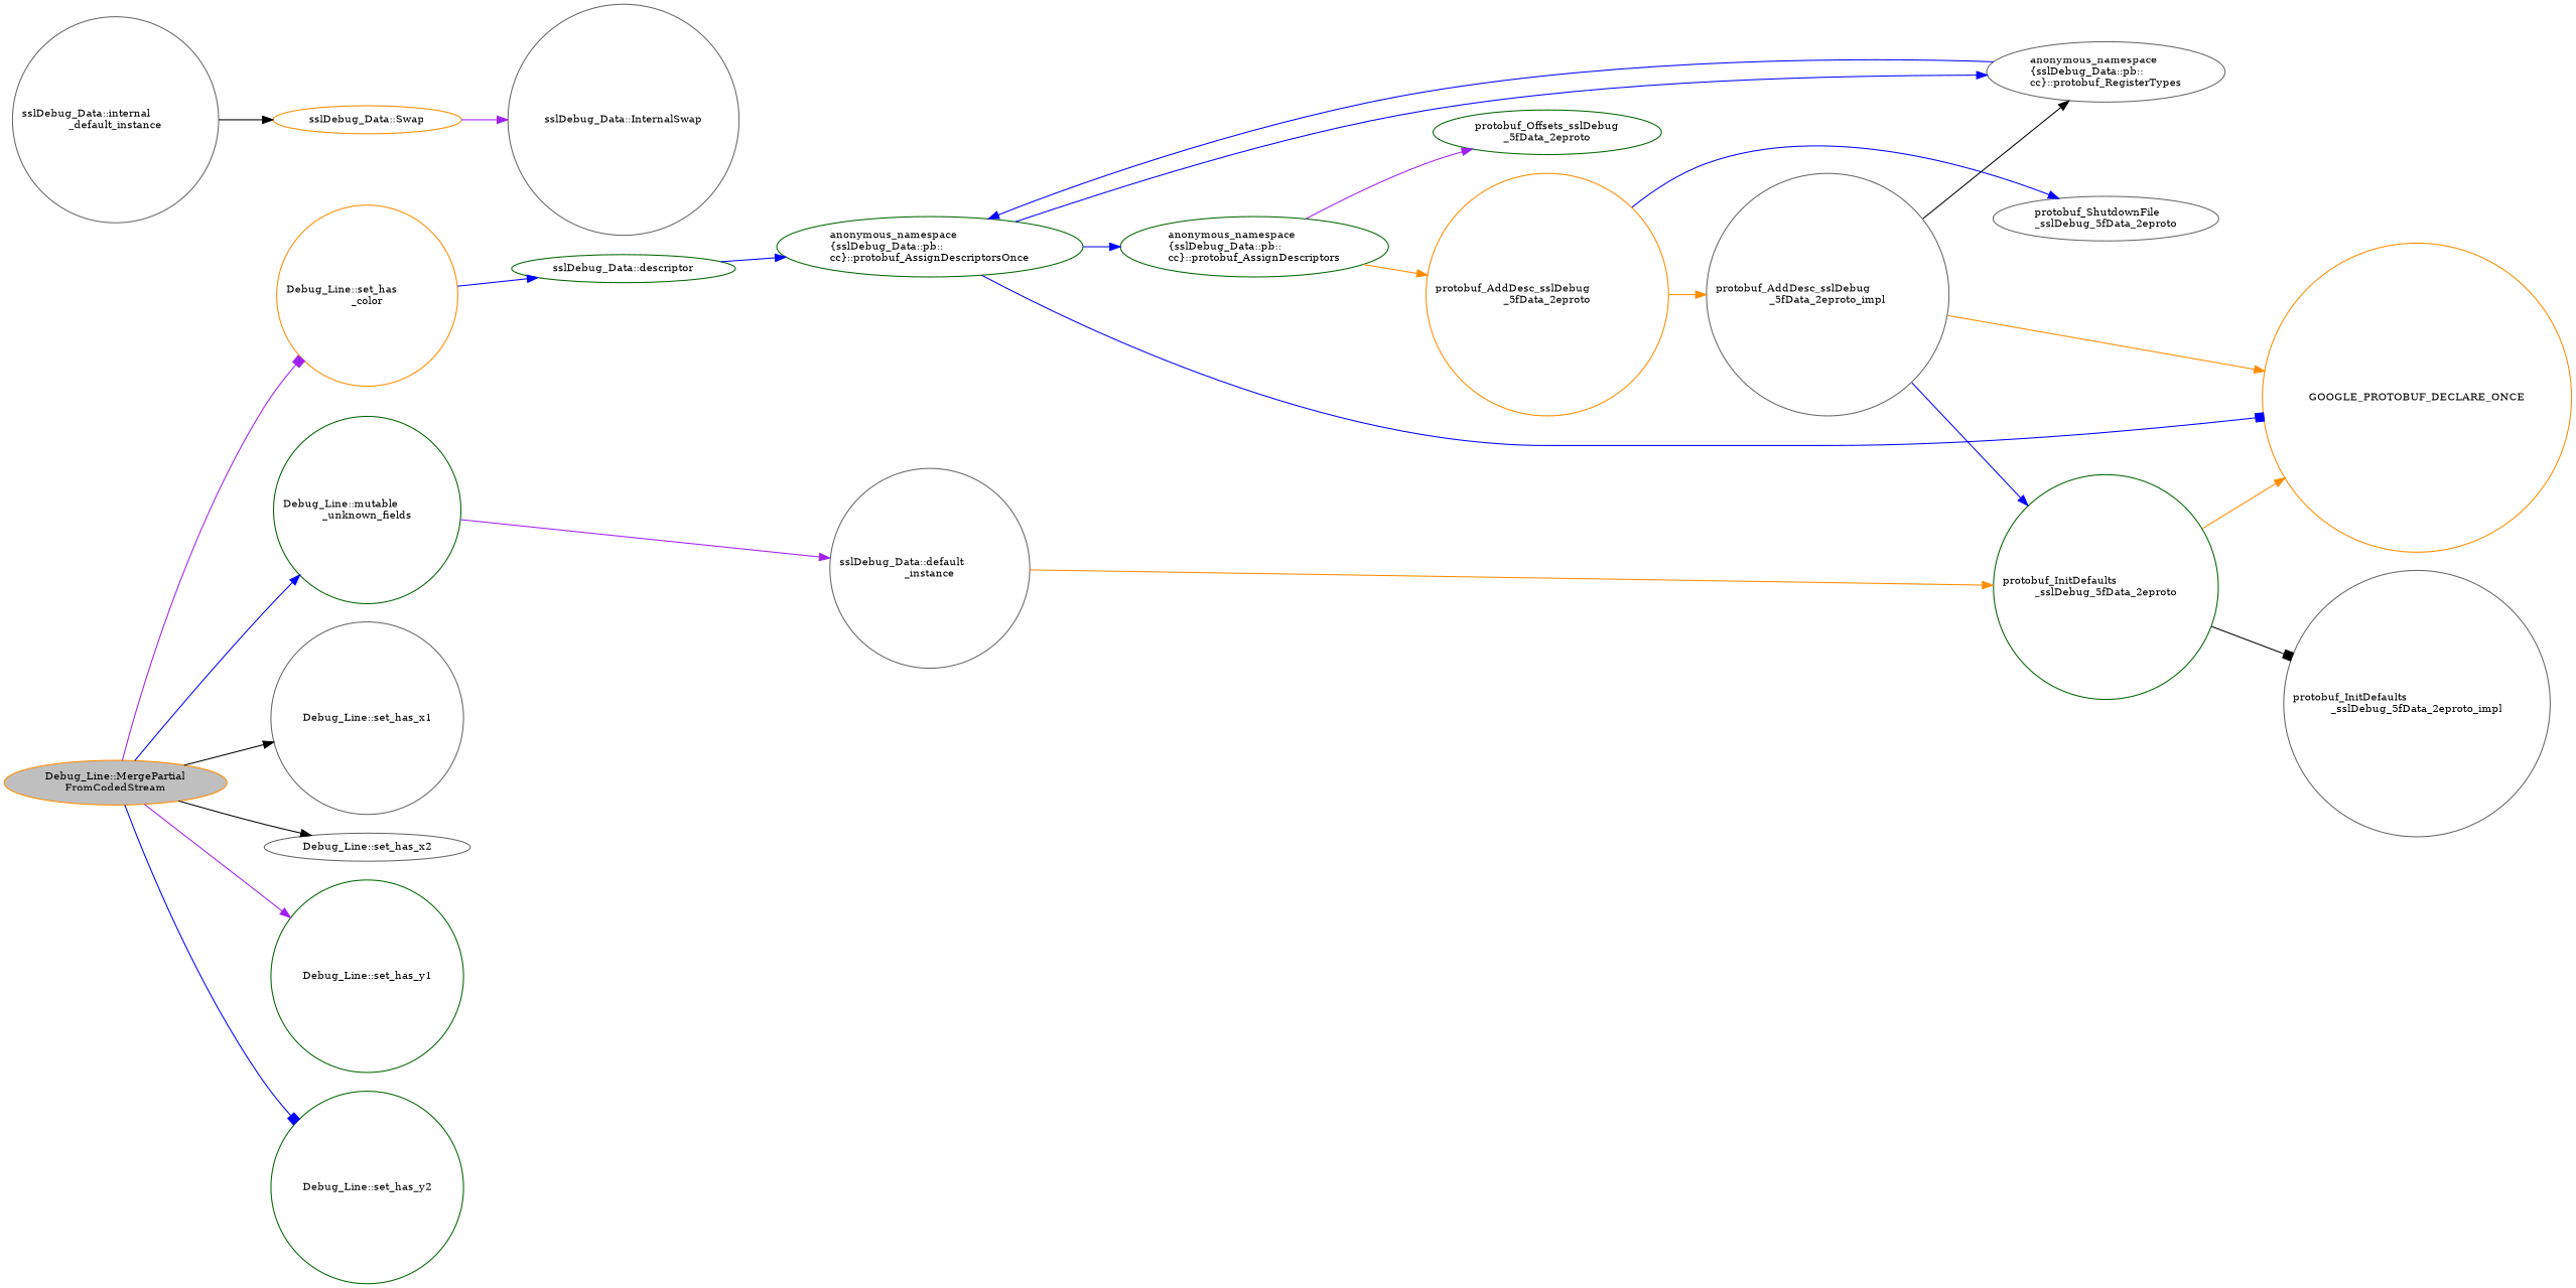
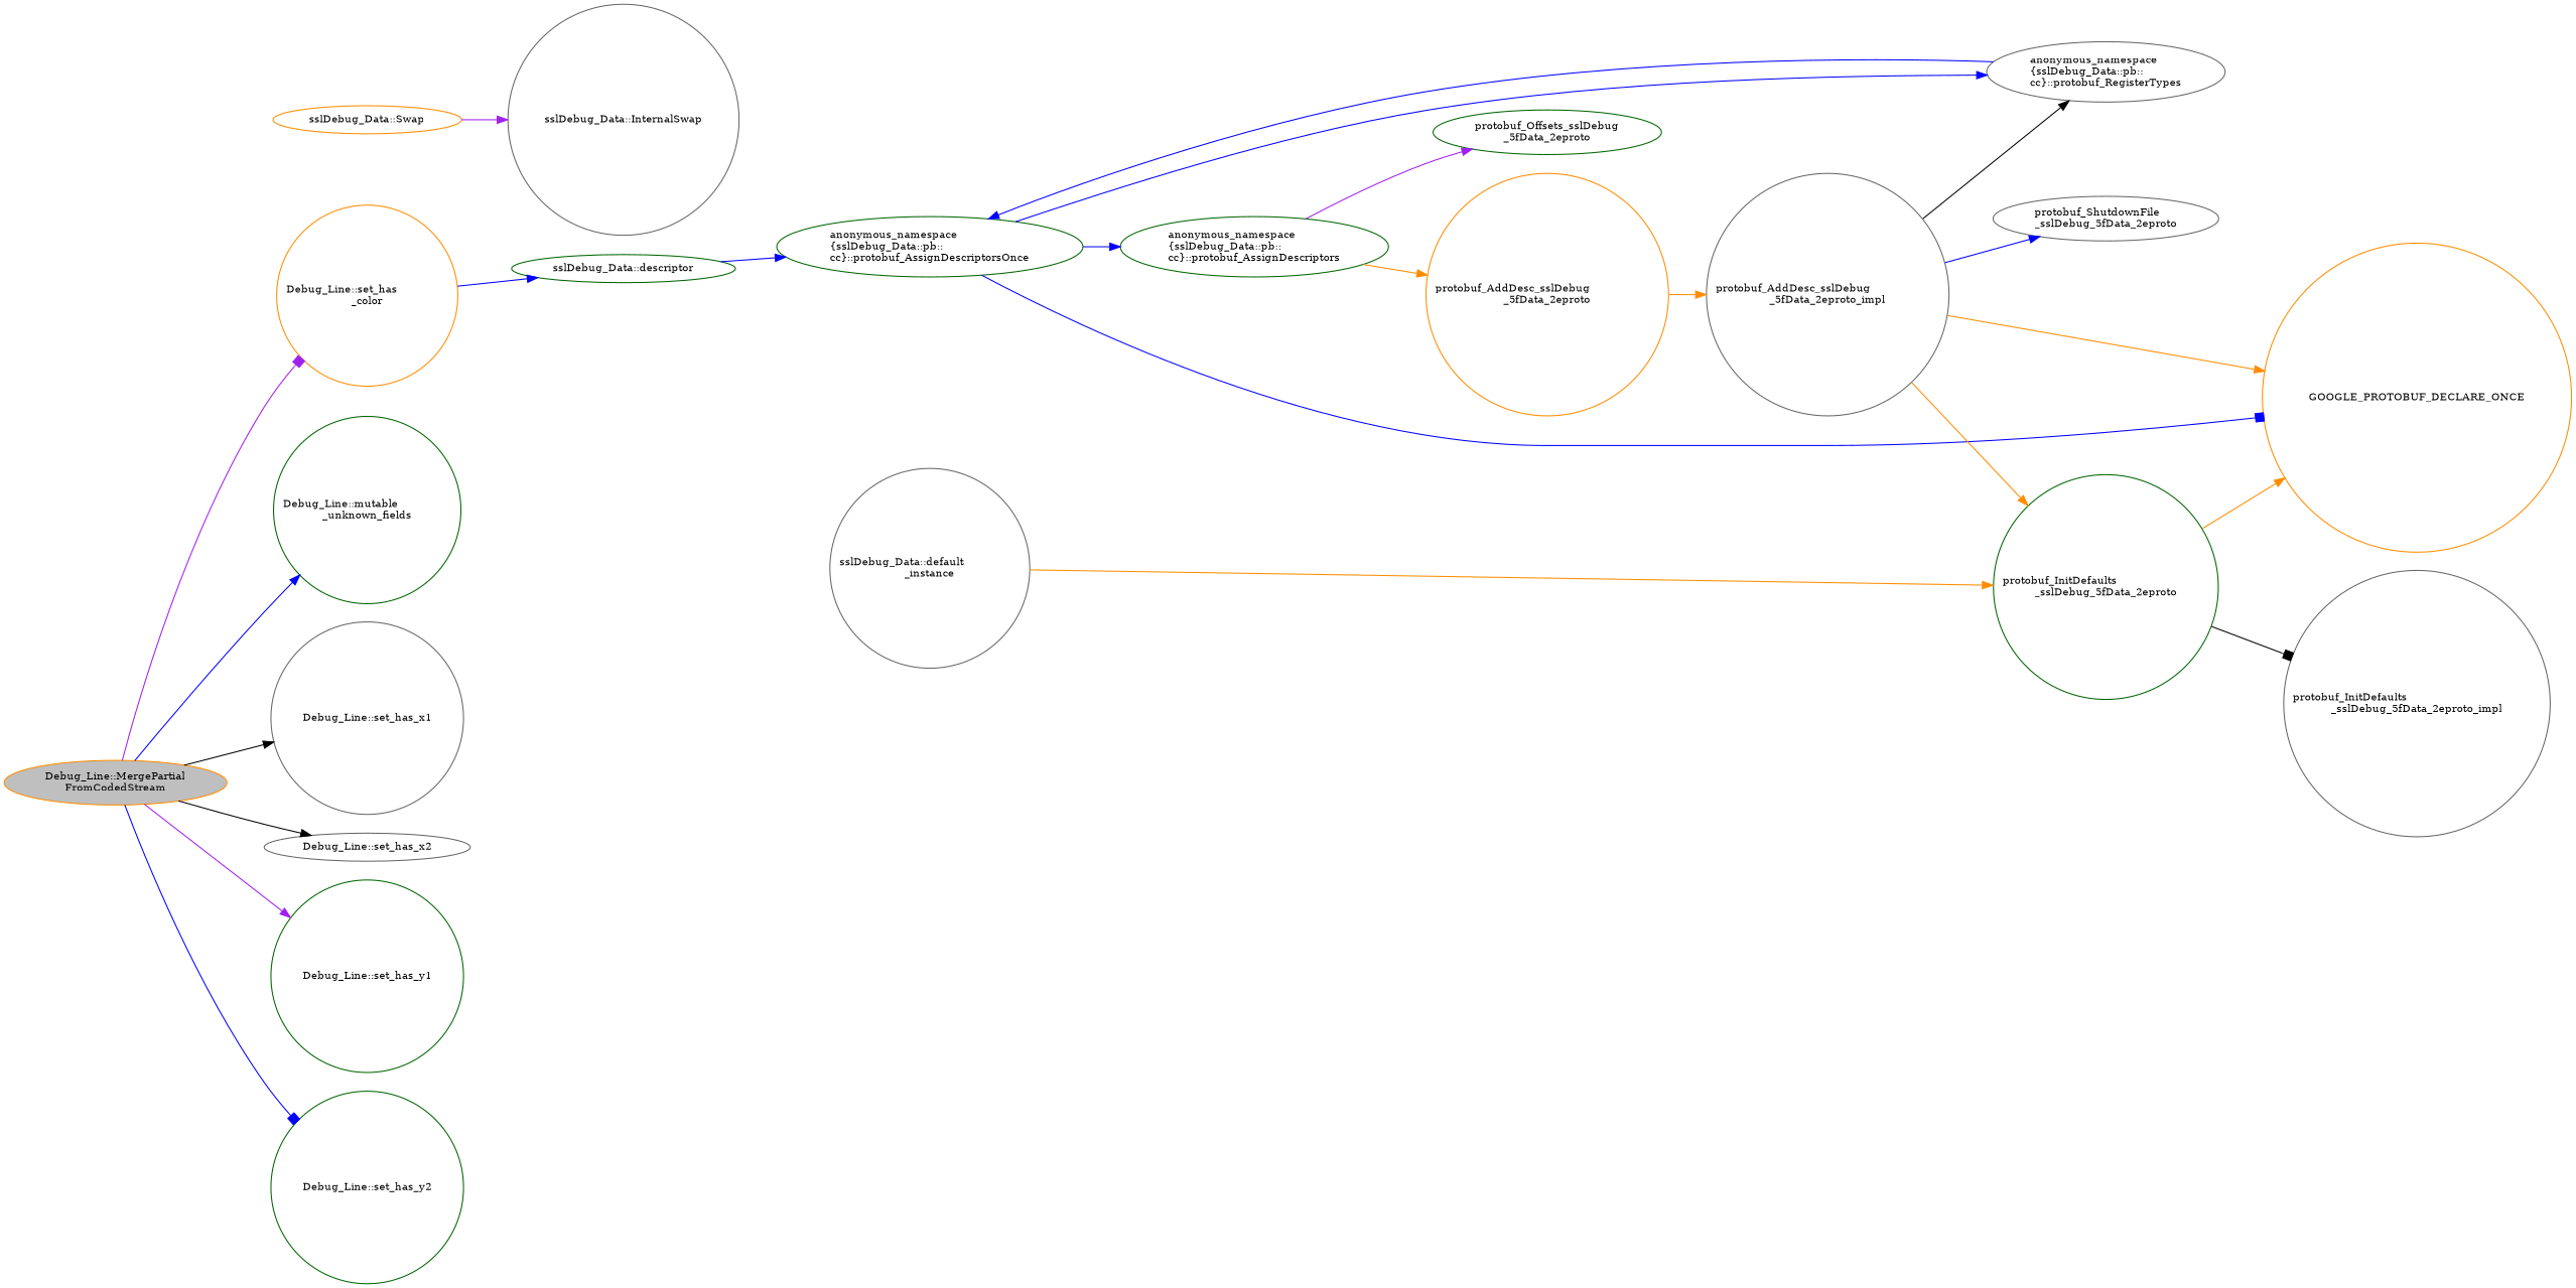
  digraph {
    fontname="DejaVu Serif"
    rankdir=LR
    node [color=gray40 fillcolor=white fontname="DejaVu Serif" fontsize=10 shape=circle style=filled]
    edge [arrowhead=normal color=blue fontname="DejaVu Serif" fontsize=10 labelfontname=Helvetica labelfontsize=10 style=solid]
    n1 [color=darkorange fillcolor=grey75 fontcolor=black height=0.2 label="Debug_Line::MergePartial\lFromCodedStream" shape=ellipse width=0.4]
    n2 [color=darkgreen height=0.2 label="Debug_Line::mutable\l_unknown_fields" width=0.4]
    n3 [color=darkorange height=0.2 label="Debug_Line::set_has\l_color" width=0.4]
    n4 [height=0.2 label="Debug_Line::set_has_x1" width=0.4]
    n5 [height=0.2 label="Debug_Line::set_has_x2" shape=ellipse width=0.4]
    n6 [color=darkgreen height=0.2 label="Debug_Line::set_has_y1" width=0.4]
    n7 [color=darkgreen height=0.2 label="Debug_Line::set_has_y2" width=0.4]
    n8 [height=0.2 label="sslDebug_Data::default\l_instance" width=0.4]
    n9 [color=darkgreen height=0.2 label="sslDebug_Data::descriptor" shape=ellipse width=0.4]
    n10 [color=darkgreen height=0.2 label="anonymous_namespace\l\{sslDebug_Data::pb::\lcc\}::protobuf_AssignDescriptorsOnce" shape=ellipse width=0.4]
    n11 [color=darkgreen height=0.2 label="protobuf_InitDefaults\l_sslDebug_5fData_2eproto" width=0.4]
    n12 [color=darkorange height=0.2 label=GOOGLE_PROTOBUF_DECLARE_ONCE width=0.4]
    n13 [color=darkgreen height=0.2 label="anonymous_namespace\l\{sslDebug_Data::pb::\lcc\}::protobuf_AssignDescriptors" shape=ellipse width=0.4]
    n14 [height=0.2 label="anonymous_namespace\l\{sslDebug_Data::pb::\lcc\}::protobuf_RegisterTypes" shape=ellipse width=0.4]
    n15 [color=darkorange height=0.2 label="protobuf_AddDesc_sslDebug\l_5fData_2eproto" width=0.4]
    n16 [color=darkgreen height=0.2 label="protobuf_Offsets_sslDebug\l_5fData_2eproto" shape=ellipse width=0.4]
    n17 [height=0.2 label="protobuf_AddDesc_sslDebug\l_5fData_2eproto_impl" width=0.4]
    n18 [height=0.2 label="protobuf_ShutdownFile\l_sslDebug_5fData_2eproto" shape=ellipse width=0.4]
    n19 [height=0.2 label="protobuf_InitDefaults\l_sslDebug_5fData_2eproto_impl" width=0.4]
-   n20 [height=0.2 label="sslDebug_Data::internal\l_default_instance" width=0.4]
    n21 [color=darkorange height=0.2 label="sslDebug_Data::Swap" shape=ellipse width=0.4]
    n22 [height=0.2 label="sslDebug_Data::InternalSwap" width=0.4]
    n1 -> n2
    n1 -> n3 [arrowhead=box color=purple]
    n1 -> n4 [color=black]
    n1 -> n5 [color=black]
    n1 -> n6 [color=purple]
    n1 -> n7 [arrowhead=box]
-   n2 -> n8 [color=purple]
    n3 -> n9
    n8 -> n11 [color=darkorange]
    n9 -> n10
    n10 -> n12 [arrowhead=box]
    n10 -> n13
    n10 -> n14
    n11 -> n12 [color=darkorange]
    n11 -> n19 [arrowhead=box color=black]
    n13 -> n15 [color=darkorange]
    n13 -> n16 [color=purple]
    n14 -> n10
    n15 -> n17 [color=darkorange]
-   n17 -> n11
+   n17 -> n11 [color=darkorange]
    n17 -> n12 [color=darkorange]
    n17 -> n14 [color=black]
-   n15 -> n18
-   n20 -> n21 [color=black]
+   n17 -> n18
    n21 -> n22 [color=purple]
  }
